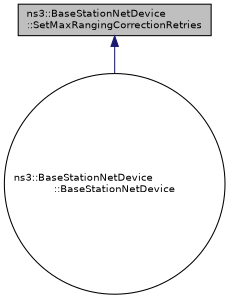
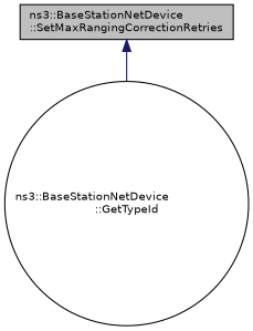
  digraph {
    rankdir=TB
    node [color=black fontname=Helvetica fontsize=10 style=filled]
    n1 [fillcolor=grey75 fontcolor=black height=0.2 label="ns3::BaseStationNetDevice\l::SetMaxRangingCorrectionRetries" shape=box width=0.4]
-   n2 [fillcolor=white height=0.2 label="ns3::BaseStationNetDevice\l::BaseStationNetDevice" shape=circle width=0.4]
+   n2 [fillcolor=white height=0.2 label="ns3::BaseStationNetDevice\l::GetTypeId" shape=circle width=0.4]
    n1 -> n2 [color=midnightblue dir=back fontname=Helvetica fontsize=10 labelfontname=Helvetica labelfontsize=10 style=solid]
  }
